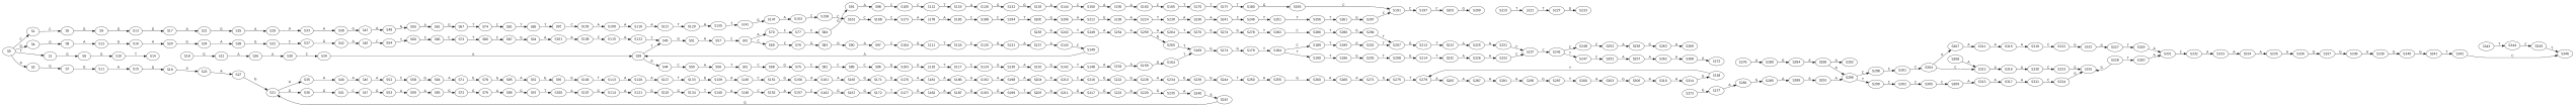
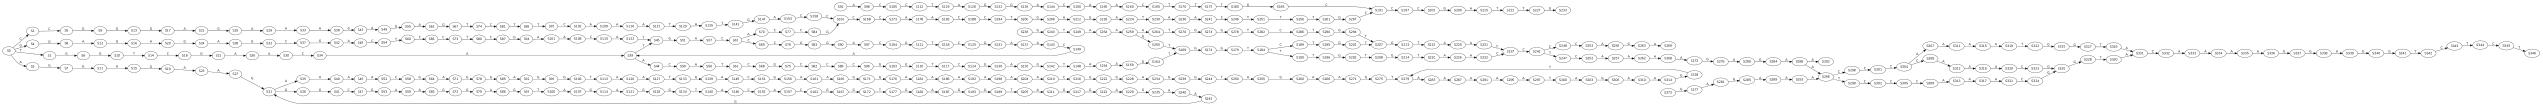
  strict digraph {
    fontname=Nunito
    rankdir=LR
    node [fontname=Nunito]
    edge [fontname=Nunito]
    S0
    S1
    S2
    S3
    S4
    S5
    S6
    S7
    S8
    S9
    S10
    S11
    S12
    S13
    S14
    S15
    S16
    S17
    S18
    S19
    S20
    S21
    S22
    S23
    S24
    S25
    S26
    S27
    S28
    S29
    S30
    S31
    S32
    S33
    S34
    S35
    S36
    S37
    S38
    S39
    S40
    S41
    S42
    S43
    S44
    S45
    S46
    S47
    S48
    S49
    S50
    S51
    S52
    S53
    S54
    S55
    S56
    S57
    S58
    S59
    S60
    S61
    S62
    S63
    S64
    S65
    S66
    S67
    S68
    S69
    S70
    S71
    S72
    S73
    S74
    S75
    S76
    S77
    S78
    S79
    S80
    S81
    S82
    S83
    S84
    S85
    S86
    S87
    S88
    S89
    S90
    S91
    S92
    S93
    S94
    S95
    S96
    S97
    S98
    S99
    S100
    S101
    S102
    S103
    S104
    S105
    S106
    S107
    S108
    S109
    S110
    S111
    S112
    S113
    S114
    S115
    S116
    S117
    S118
    S119
    S120
    S121
    S122
    S123
    S124
    S125
    S126
    S127
    S128
    S129
    S130
    S131
    S132
    S133
    S134
    S135
    S136
    S137
    S138
    S139
    S140
    S141
    S142
    S143
    S144
    S145
    S146
    S147
    S148
    S149
    S150
    S151
    S152
    S153
    S154
    S155
    S156
    S157
    S158
    S159
    S160
    S161
    S162
    S163
    S164
    S165
    S166
    S167
    S168
    S169
    S170
    S171
    S172
    S173
    S174
    S175
    S176
    S177
    S178
    S179
    S180
    S181
    S182
    S183
    S184
    S185
    S186
    S187
    S188
    S189
    S190
    S191
    S192
    S193
    S194
    S195
    S196
    S197
    S198
    S199
    S200
    S201
    S202
    S203
    S204
    S205
    S206
    S207
    S208
    S209
    S210
    S211
    S212
    S213
    S214
    S215
    S216
    S217
    S218
    S219
    S220
    S221
    S222
    S223
    S224
    S225
    S226
    S227
    S228
    S229
    S230
    S231
    S232
    S233
    S234
    S235
    S236
    S237
    S239
    S240
    S241
    S242
    S238
    S243
    S244
    S245
    S246
    S247
    S248
    S249
    S250
    S251
    S252
    S253
    S254
    S255
    S256
    S257
    S258
    S259
    S260
    S261
    S262
    S263
    S264
    S265
    S266
    S267
    S268
    S269
    S270
    S271
    S272
    S274
    S275
    S276
    S273
    S277
    S278
    S279
    S280
    S281
    S282
    S283
    S284
    S285
    S286
    S287
    S288
    S289
    S290
    S291
    S292
    S296
    S293
    S294
    S295
    S297
    S298
    S299
    S300
    S301
    S302
    S303
    S304
    S305
    S306
    S307
    S308
    S309
    S310
    S311
    S312
    S313
    S314
    S315
    S316
    S317
    S318
    S319
    S320
    S321
    S322
    S323
    S324
    S325
    S326
    S327
    S328
    S329
    S330
    S331
    S332
    S333
    S334
    S335
    S336
    S337
    S338
    S339
    S340
    S341
    S342
    S343
    S344
    S345
    S346
    S0 -> S1 [label=C]
    S0 -> S2 [label=T]
    S0 -> S3 [label=A]
    S0 -> S4 [label=G]
    S1 -> S5 [label=C]
    S2 -> S6 [label=G]
    S3 -> S7 [label=G]
    S4 -> S8 [label=G]
    S5 -> S9 [label=G]
    S6 -> S10 [label=G]
    S7 -> S11 [label=G]
    S8 -> S12 [label=A]
    S9 -> S13 [label=G]
    S10 -> S14 [label=T]
    S11 -> S15 [label=A]
    S12 -> S16 [label=G]
    S13 -> S17 [label=G]
+   S14 -> S18 [label=C]
    S15 -> S19 [label=G]
    S16 -> S20 [label=A]
    S17 -> S21 [label=A]
    S18 -> S22 [label=G]
    S19 -> S23 [label=A]
    S20 -> S24 [label=G]
    S21 -> S25 [label=G]
    S22 -> S26 [label=A]
    S23 -> S27 [label=A]
    S24 -> S28 [label=A]
    S25 -> S29 [label=A]
    S26 -> S30 [label=A]
    S27 -> S31 [label=G]
    S28 -> S32 [label=G]
    S29 -> S33 [label=A]
    S30 -> S34 [label=C]
    S31 -> S35 [label=A]
    S31 -> S36 [label=G]
    S32 -> S37 [label=C]
    S33 -> S38 [label=A]
    S34 -> S39 [label=A]
    S35 -> S40 [label=A]
    S36 -> S41 [label=G]
    S37 -> S42 [label=G]
    S38 -> S43 [label=G]
    S39 -> S44 [label=A]
    S39 -> S45 [label=T]
    S40 -> S46 [label=A]
    S41 -> S47 [label=C]
    S42 -> S48 [label=A]
    S43 -> S49 [label=A]
    S44 -> S50 [label=C]
    S45 -> S51 [label=G]
    S46 -> S52 [label=A]
    S47 -> S53 [label=G]
    S48 -> S54 [label=C]
    S49 -> S55 [label=G]
    S50 -> S56 [label=A]
    S51 -> S57 [label=A]
    S52 -> S58 [label=C]
    S53 -> S59 [label=A]
    S54 -> S60 [label=T]
    S55 -> S61 [label=A]
    S56 -> S62 [label=T]
    S57 -> S63 [label=C]
    S58 -> S64 [label=G]
    S59 -> S65 [label=A]
    S60 -> S66 [label=C]
    S61 -> S67 [label=G]
    S62 -> S68 [label=C]
    S63 -> S69 [label=C]
    S63 -> S70 [label=A]
    S64 -> S71 [label=A]
    S65 -> S72 [label=G]
    S66 -> S73 [label=C]
    S67 -> S74 [label=T]
    S68 -> S75 [label=G]
    S69 -> S76 [label=C]
    S70 -> S77 [label=C]
    S71 -> S78 [label=G]
    S72 -> S79 [label=G]
    S73 -> S80 [label=T]
    S74 -> S81 [label=C]
    S75 -> S82 [label=C]
    S76 -> S83 [label=G]
    S77 -> S84 [label=C]
    S78 -> S85 [label=G]
    S79 -> S86 [label=A]
    S80 -> S87 [label=C]
    S81 -> S88 [label=T]
    S82 -> S89 [label=C]
    S83 -> S90 [label=G]
-   S84 -> S91 [label=G]
+   S84 -> S163 [label=G]
    S85 -> S92 [label=A]
    S86 -> S93 [label=G]
    S87 -> S94 [label=G]
    S88 -> S95 [label=T]
    S89 -> S96 [label=C]
    S90 -> S97 [label=A]
    S91 -> S98 [label=A]
    S92 -> S99 [label=G]
    S93 -> S100 [label=T]
    S94 -> S101 [label=A]
    S95 -> S102 [label=C]
    S96 -> S103 [label=G]
    S97 -> S104 [label=C]
    S98 -> S105 [label=C]
    S99 -> S106 [label=G]
    S100 -> S107 [label=A]
    S101 -> S108 [label=A]
    S102 -> S109 [label=A]
    S103 -> S110 [label=G]
    S104 -> S111 [label=G]
    S105 -> S112 [label=C]
    S106 -> S113 [label=T]
    S107 -> S114 [label=G]
    S108 -> S115 [label=C]
    S109 -> S116 [label=A]
    S110 -> S117 [label=T]
    S111 -> S118 [label=T]
    S112 -> S119 [label=T]
    S113 -> S120 [label=A]
    S114 -> S121 [label=A]
    S115 -> S122 [label=A]
    S116 -> S123 [label=A]
    S117 -> S124 [label=C]
    S118 -> S125 [label=C]
    S119 -> S126 [label=A]
    S120 -> S127 [label=A]
    S121 -> S128 [label=G]
    S122 -> S45 [label=T]
    S123 -> S129 [label=T]
    S124 -> S130 [label=G]
    S125 -> S131 [label=G]
    S126 -> S132 [label=G]
    S127 -> S133 [label=T]
    S128 -> S134 [label=G]
    S129 -> S135 [label=A]
    S130 -> S136 [label=A]
    S131 -> S137 [label=A]
    S132 -> S138 [label=G]
    S133 -> S139 [label=G]
    S134 -> S140 [label=T]
    S135 -> S141 [label=T]
    S136 -> S142 [label=G]
    S137 -> S143 [label=A]
    S138 -> S144 [label=A]
    S139 -> S145 [label=A]
    S140 -> S146 [label=A]
    S141 -> S147 [label=G]
    S142 -> S148 [label=T]
    S143 -> S149 [label=C]
    S144 -> S150 [label=C]
    S145 -> S151 [label=C]
    S146 -> S152 [label=C]
    S147 -> S153 [label=A]
    S148 -> S154 [label=A]
    S149 -> S39 [label=A]
    S150 -> S155 [label=A]
    S151 -> S156 [label=G]
    S152 -> S157 [label=A]
    S153 -> S158 [label=C]
    S154 -> S159 [label=A]
    S155 -> S160 [label=A]
    S156 -> S161 [label=A]
    S157 -> S162 [label=C]
    S158 -> S163 [label=C]
    S159 -> S164 [label=G]
    S160 -> S165 [label=C]
    S161 -> S166 [label=A]
    S162 -> S167 [label=G]
    S163 -> S168 [label=C]
    S164 -> S169 [label=T]
    S165 -> S170 [label=T]
    S166 -> S171 [label=G]
    S167 -> S172 [label=G]
    S168 -> S173 [label=C]
    S169 -> S174 [label=G]
    S170 -> S175 [label=T]
    S171 -> S176 [label=G]
    S172 -> S177 [label=T]
    S173 -> S178 [label=A]
    S174 -> S179 [label=G]
    S175 -> S180 [label=T]
    S176 -> S181 [label=A]
    S177 -> S182 [label=G]
    S178 -> S183 [label=A]
    S179 -> S184 [label=T]
    S180 -> S185 [label=G]
    S181 -> S186 [label=A]
    S182 -> S187 [label=A]
    S183 -> S188 [label=C]
    S184 -> S189 [label=C]
    S184 -> S190 [label=T]
    S185 -> S191 [label=C]
    S186 -> S192 [label=A]
    S187 -> S193 [label=G]
    S188 -> S194 [label=C]
    S189 -> S195 [label=T]
    S190 -> S196 [label=T]
    S191 -> S197 [label=C]
    S192 -> S198 [label=A]
    S193 -> S199 [label=G]
    S194 -> S200 [label=T]
    S195 -> S201 [label=G]
    S196 -> S202 [label=G]
    S197 -> S203 [label=C]
    S198 -> S204 [label=A]
    S199 -> S205 [label=T]
    S200 -> S206 [label=G]
    S201 -> S207 [label=T]
    S202 -> S208 [label=T]
    S203 -> S209 [label=G]
    S204 -> S210 [label=A]
    S205 -> S211 [label=A]
    S206 -> S212 [label=A]
    S207 -> S213 [label=G]
    S208 -> S214 [label=G]
+   S209 -> S215 [label=A]
    S210 -> S216 [label=C]
    S211 -> S217 [label=G]
    S212 -> S218 [label=G]
    S213 -> S219 [label=T]
    S214 -> S220 [label=T]
    S215 -> S221 [label=T]
    S216 -> S222 [label=G]
    S217 -> S223 [label=G]
    S218 -> S224 [label=A]
    S219 -> S225 [label=A]
    S220 -> S226 [label=A]
    S221 -> S227 [label=T]
    S222 -> S228 [label=G]
    S223 -> S229 [label=A]
    S224 -> S230 [label=T]
    S225 -> S231 [label=A]
    S226 -> S232 [label=A]
    S227 -> S233 [label=G]
    S228 -> S234 [label=A]
    S229 -> S235 [label=G]
    S230 -> S236 [label=A]
    S231 -> S237 [label=C]
    S232 -> S237 [label=C]
    S234 -> S239 [label=G]
    S235 -> S240 [label=A]
    S236 -> S241 [label=A]
    S237 -> S242 [label=C]
    S239 -> S244 [label=G]
    S240 -> S245 [label=A]
    S241 -> S246 [label=C]
    S242 -> S247 [label=T]
    S242 -> S248 [label=C]
    S238 -> S243 [label=G]
    S243 -> S249 [label=T]
    S244 -> S250 [label=T]
    S245 -> S31 [label=G]
    S246 -> S251 [label=T]
    S247 -> S252 [label=C]
    S248 -> S253 [label=C]
    S249 -> S254 [label=A]
    S250 -> S255 [label=A]
    S251 -> S256 [label=T]
    S252 -> S257 [label=A]
    S253 -> S258 [label=A]
    S254 -> S259 [label=A]
    S255 -> S260 [label=G]
    S256 -> S261 [label=T]
    S257 -> S262 [label=A]
    S258 -> S263 [label=G]
    S259 -> S264 [label=A]
    S259 -> S265 [label=G]
    S260 -> S266 [label=A]
    S261 -> S267 [label=G]
    S262 -> S268 [label=A]
    S263 -> S269 [label=A]
    S264 -> S270 [label=T]
    S265 -> S169 [label=T]
    S266 -> S271 [label=A]
    S267 -> S191 [label=C]
    S268 -> S272 [label=A]
    S270 -> S274 [label=G]
    S271 -> S275 [label=G]
+   S272 -> S276 [label=G]
    S274 -> S278 [label=G]
    S275 -> S279 [label=T]
    S276 -> S280 [label=A]
    S273 -> S277 [label=G]
    S277 -> S281 [label=A]
    S278 -> S282 [label=T]
    S279 -> S283 [label=A]
    S280 -> S284 [label=G]
    S281 -> S285 [label=G]
    S282 -> S286 [label=C]
    S283 -> S287 [label=A]
    S284 -> S288 [label=A]
    S285 -> S289 [label=A]
    S286 -> S290 [label=T]
    S287 -> S291 [label=A]
    S288 -> S292 [label=A]
    S288 -> S296 [label=A]
    S289 -> S293 [label=A]
    S290 -> S294 [label=G]
    S291 -> S295 [label=A]
    S296 -> S298 [label=C]
    S296 -> S299 [label=T]
    S293 -> S296 [label=A]
    S294 -> S207 [label=T]
-   S295 -> S297 [label=G]
+   S295 -> S297 [label=A]
    S297 -> S300 [label=T]
    S298 -> S301 [label=C]
    S299 -> S302 [label=C]
    S300 -> S303 [label=A]
    S301 -> S304 [label=C]
    S302 -> S305 [label=C]
    S303 -> S306 [label=G]
    S304 -> S307 [label=A]
-   S304 -> S312 [label=C]
+   S304 -> S308 [label=C]
    S305 -> S309 [label=C]
    S306 -> S310 [label=A]
    S307 -> S311 [label=A]
    S308 -> S312 [label=A]
    S309 -> S313 [label=A]
    S310 -> S314 [label=A]
    S311 -> S315 [label=A]
    S312 -> S316 [label=A]
    S313 -> S317 [label=A]
    S314 -> S318 [label=G]
    S315 -> S319 [label=A]
    S316 -> S320 [label=A]
    S317 -> S321 [label=A]
    S318 -> S279 [label=T]
-   S319 -> S322 [label=C]
+   S319 -> S322 [label=T]
    S320 -> S323 [label=C]
    S321 -> S324 [label=C]
    S322 -> S325 [label=G]
    S323 -> S326 [label=G]
    S324 -> S326 [label=G]
    S325 -> S327 [label=G]
-   S328 -> S326 [label=G]
+   S326 -> S328 [label=G]
    S327 -> S329 [label=T]
    S328 -> S330 [label=T]
    S329 -> S331 [label=A]
    S330 -> S331 [label=A]
    S331 -> S332 [label=C]
    S332 -> S333 [label=A]
    S333 -> S334 [label=A]
    S334 -> S335 [label=A]
    S335 -> S336 [label=A]
    S336 -> S337 [label=G]
    S337 -> S338 [label=G]
    S338 -> S339 [label=A]
    S339 -> S340 [label=G]
    S340 -> S341 [label=G]
    S341 -> S342 [label=T]
-   S342 -> S346 [label=C]
+   S342 -> S343 [label=C]
    S343 -> S344 [label=T]
    S344 -> S345 [label=C]
    S345 -> S346 [label=T]
  }
